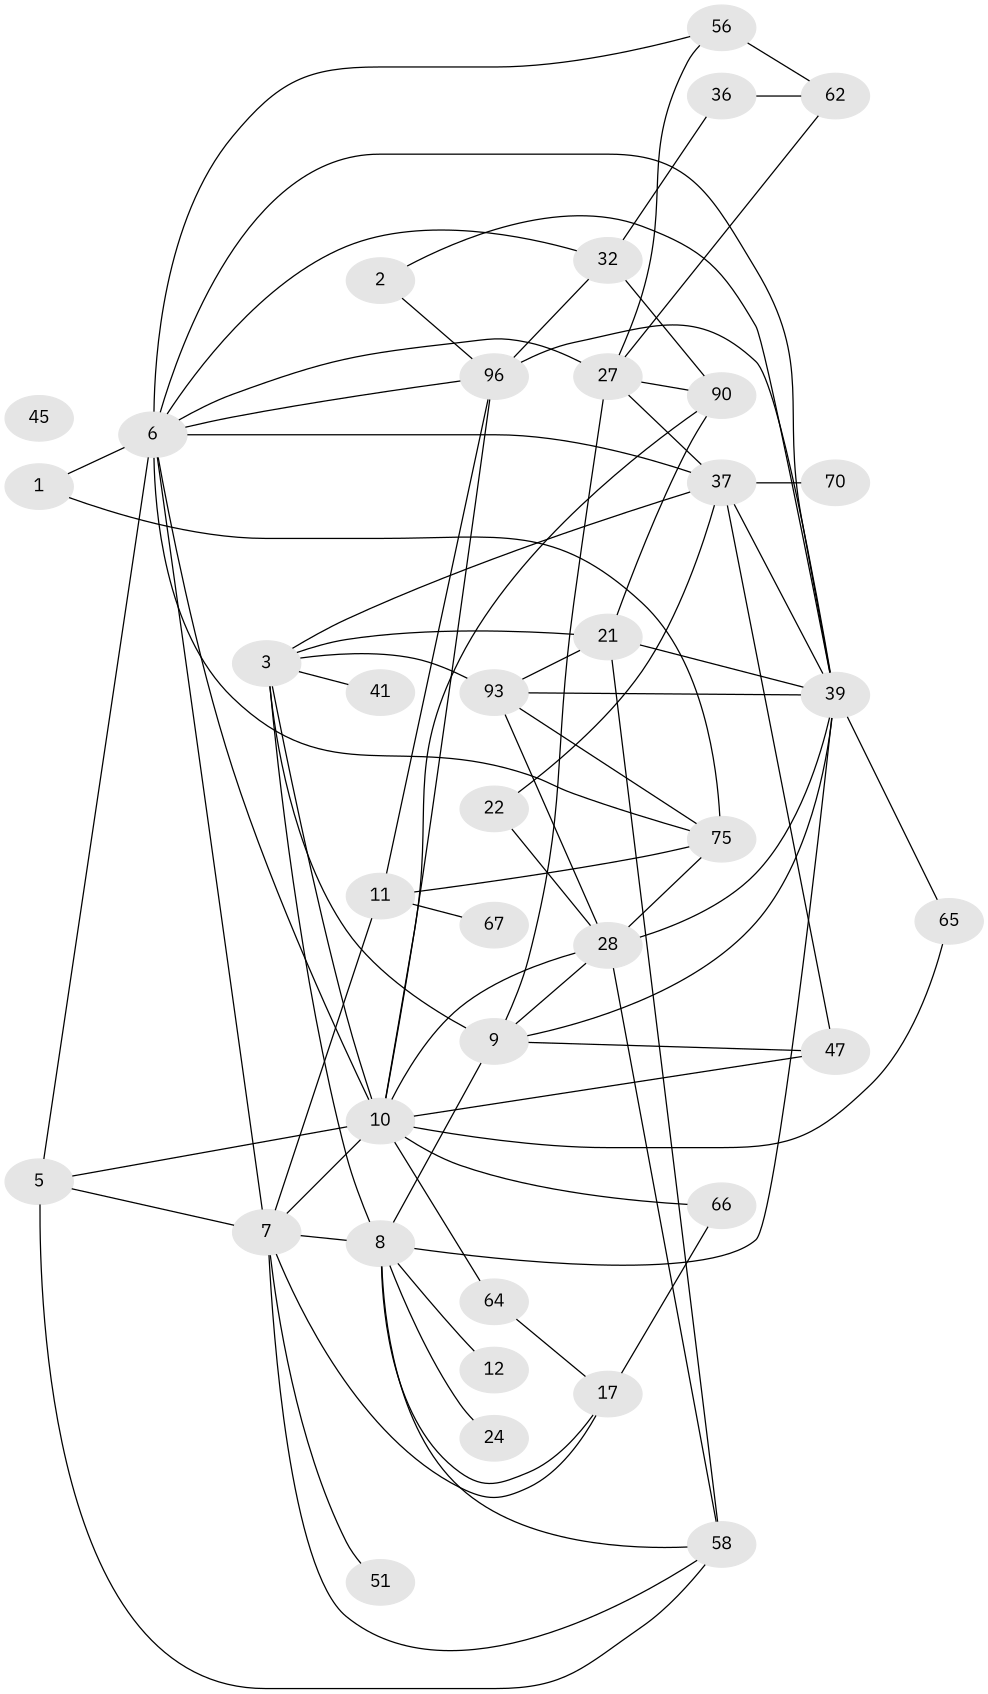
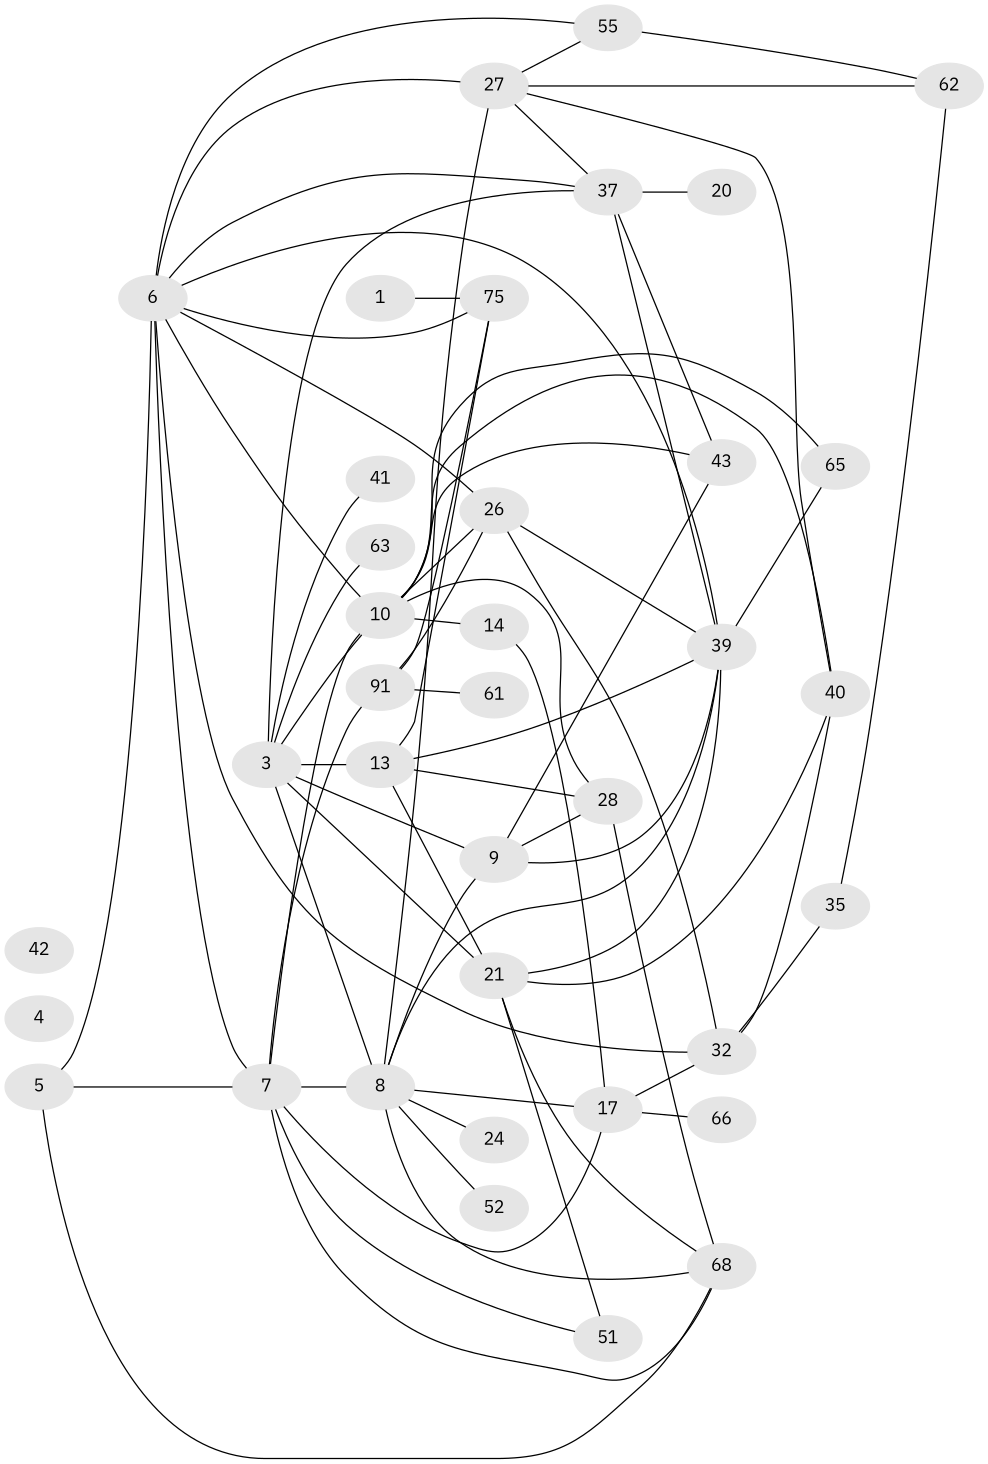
  graph {
    fontname="IBM Plex Sans"
    rankdir=LR
    node [color=gray90 fontname="IBM Plex Sans" style=filled]
    edge [fontname="IBM Plex Sans"]
    6 [super="+36+19"]
    75
-   26 [super="+76" label=96]
+   26 [super="+76"]
    39 [super="+49"]
    10 [super="+15+20"]
    37 [super="+46+71"]
    7 [super="+38"]
    27 [super="+68"]
    32 [super="+33"]
-   55 [super="+57" label=56]
+   55 [super="+57"]
    1
-   2
    n13 [label=65]
    3 [super="+43"]
    8 [super="+23"]
    9 [super="+25"]
-   13 [super="+65+79" label=93]
+   13 [super="+65+79"]
    21 [super="+34+53"]
    41
-   58 [super="+73"]
+   63
+   58 [super="+73" label=68]
    17 [super="+66"]
-   12
+   12 [label=52]
    24
    28 [super="+59"]
-   47 [super="+60"]
-   14 [super="+56" label=64]
-   40 [super="+72" label=90]
+   47 [super="+60" label=43]
+   14 [super="+56"]
+   40 [super="+72"]
    n29 [label=66]
    51
-   70
+   70 [label=20]
+   4
    5 [super="+30+31"]
-   11 [super="+16"]
+   11 [super="+16" label=91]
    62
-   35 [label=36]
-   61 [label=67]
-   22
-   42 [label=45]
+   35
+   61
+   42
    6 -- 75
    6 -- 26
    6 -- 39
    6 -- 10
    6 -- 37 [weight=2]
    6 -- 7
    6 -- 27
    6 -- 32
    6 -- 55 [weight=2]
    26 -- 39
    26 -- 32
    39 -- n13
    10 -- 26
    10 -- n13
    10 -- 28
    10 -- 47
    10 -- 14 [weight=2]
    10 -- 40
-   10 -- n29
    37 -- 39
    37 -- 47
    37 -- 70
    7 -- 10
    7 -- 8
    7 -- 58
    7 -- 17
    7 -- 51
    7 -- 11
    27 -- 37
    27 -- 55
    27 -- 40
    27 -- 62
    32 -- 40
    32 -- 35
    55 -- 62
-   1 -- 6
    1 -- 75
-   2 -- 26
-   2 -- 39
    3 -- 10
    3 -- 37
    3 -- 8
    3 -- 9
    3 -- 13
    3 -- 21 [weight=2]
    3 -- 41
+   3 -- 63
    8 -- 39 [weight=2]
-   9 -- 27
+   8 -- 27
    8 -- 9
    8 -- 58
    8 -- 17
    8 -- 12
    8 -- 24
    9 -- 39
    9 -- 28
    9 -- 47
    13 -- 75
    13 -- 39
    13 -- 21
    13 -- 28
    21 -- 39
    21 -- 58
    21 -- 40
+   21 -- 51
+   17 -- 32
    17 -- n29
-   28 -- 75
-   28 -- 39
    28 -- 58
    14 -- 17
    5 -- 6
-   5 -- 10
    5 -- 7
    5 -- 58
    11 -- 75
    11 -- 26
    11 -- 61
    35 -- 62
-   22 -- 37
-   22 -- 28
  }
